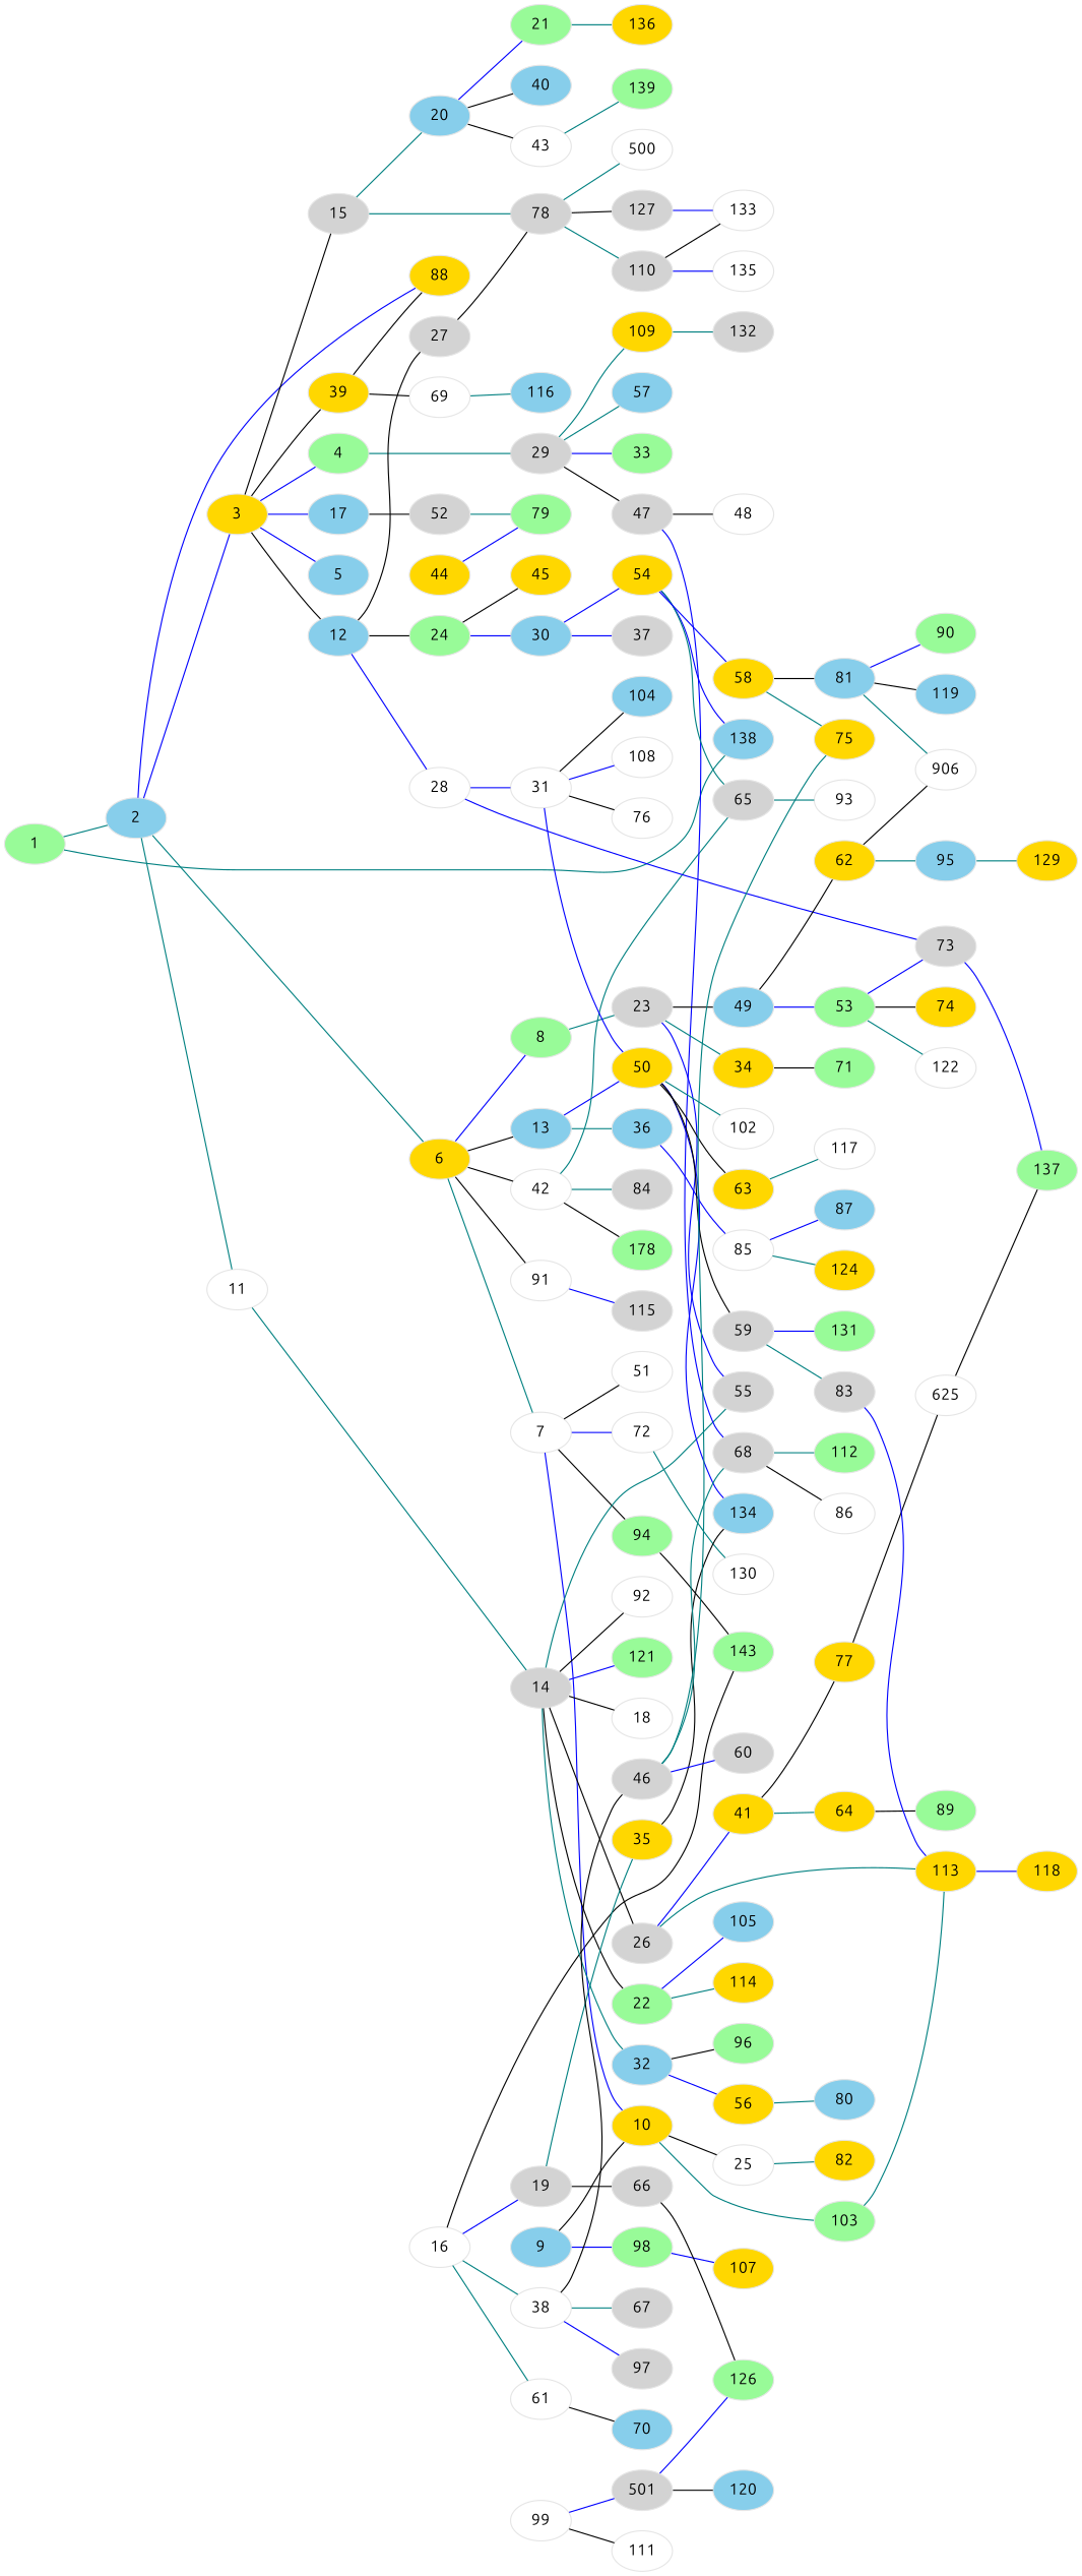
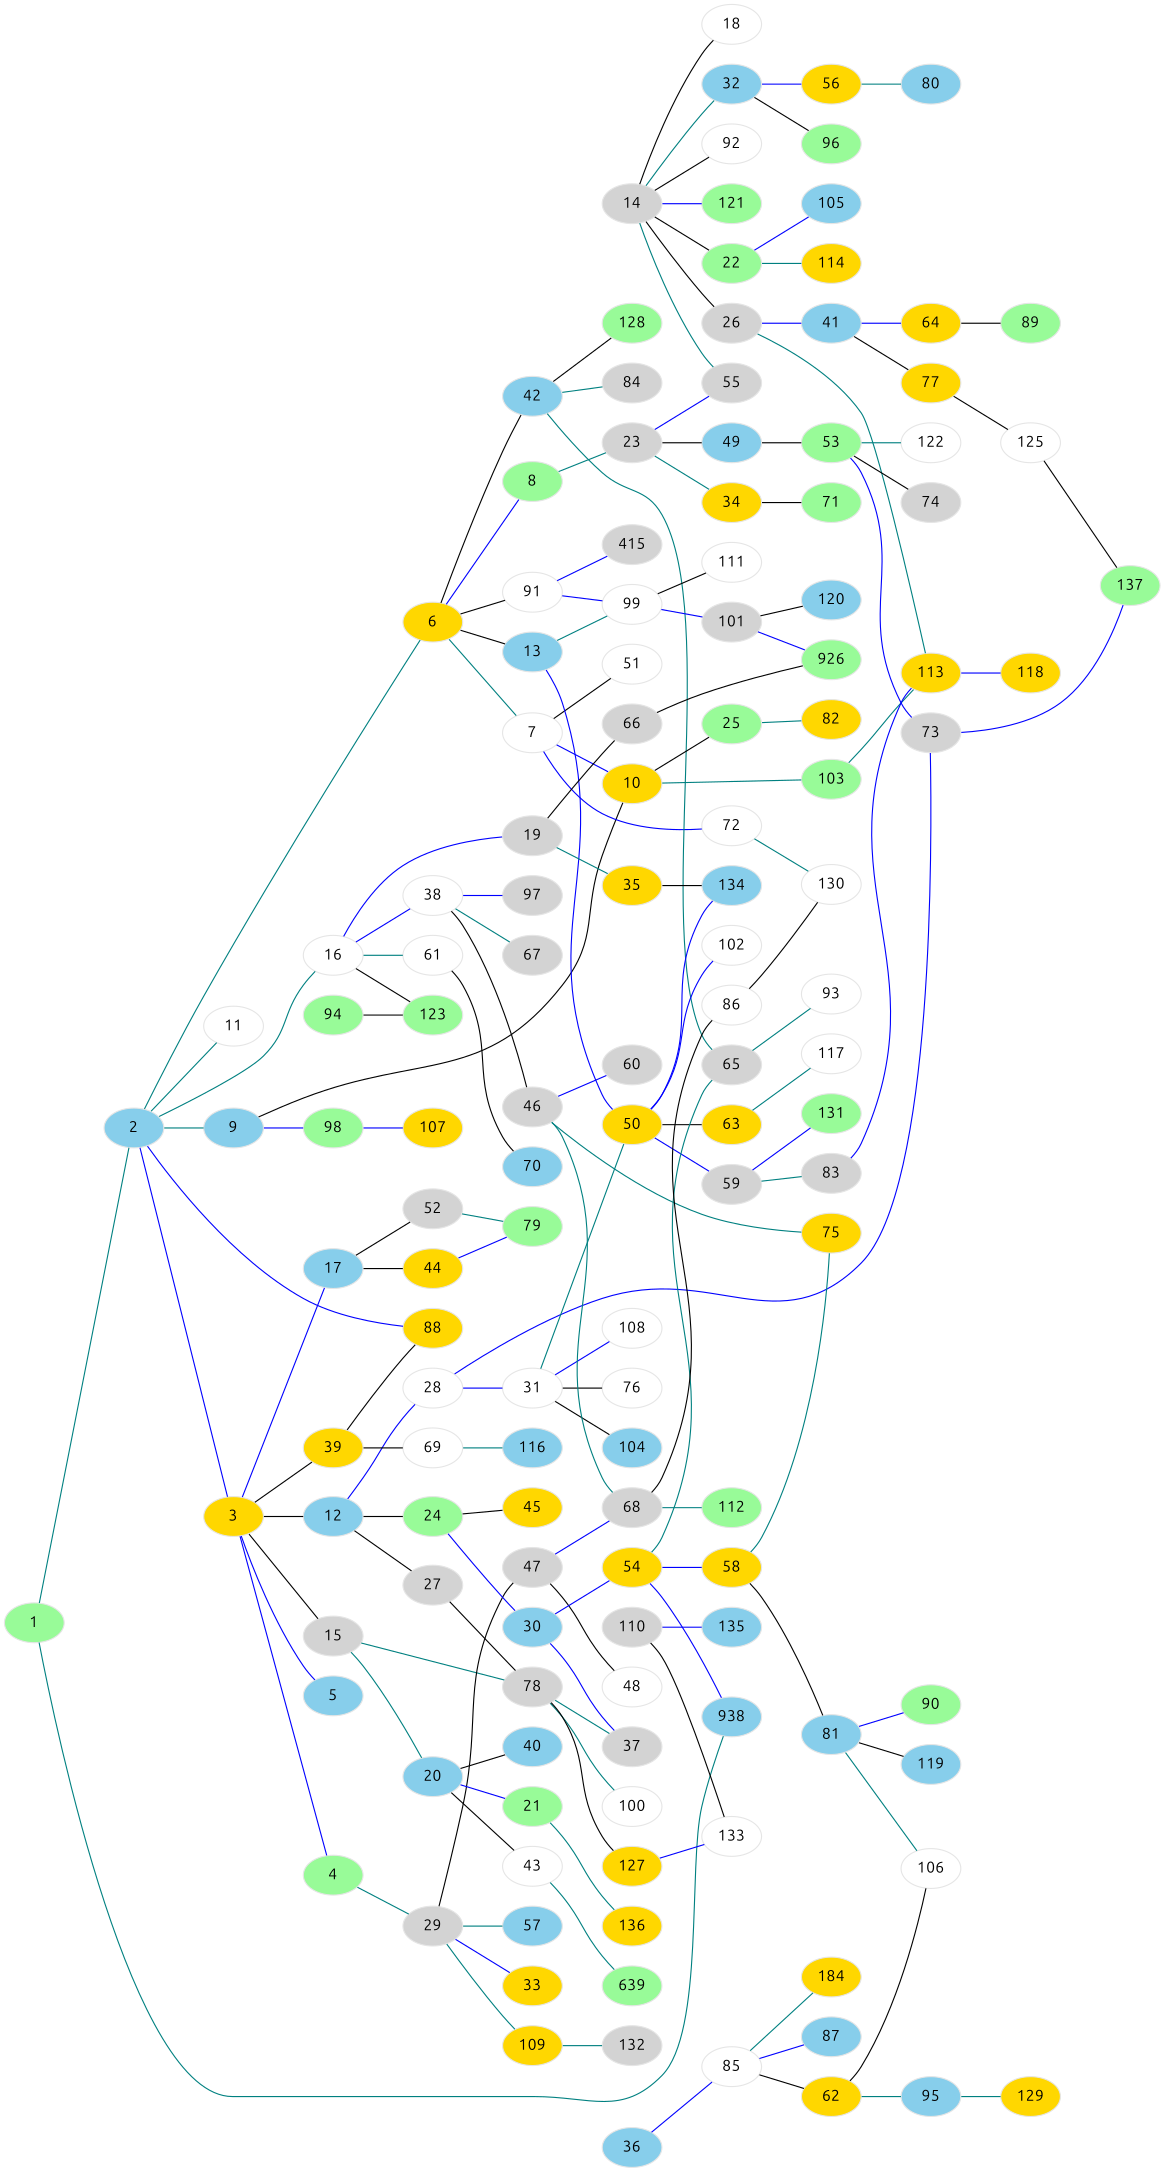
  graph {
    fontname=Ubuntu
    rankdir=LR
    node [color=gray90 fillcolor=white fontname=Ubuntu style=filled]
    edge [color=black fontname=Ubuntu]
    1 [fillcolor=palegreen]
    2 [fillcolor=skyblue]
-   138 [fillcolor=skyblue]
+   138 [fillcolor=skyblue label=938]
    3 [fillcolor=gold]
    6 [fillcolor=gold]
    9 [fillcolor=skyblue]
    11
    16
    88 [fillcolor=gold]
    4 [fillcolor=palegreen]
    5 [fillcolor=skyblue]
    12 [fillcolor=skyblue]
    15 [fillcolor=lightgrey]
    17 [fillcolor=skyblue]
    39 [fillcolor=gold]
    7
    8 [fillcolor=palegreen]
    13 [fillcolor=skyblue]
-   42
+   42 [fillcolor=skyblue]
    91
    10 [fillcolor=gold]
    98 [fillcolor=palegreen]
    14 [fillcolor=lightgrey]
    19 [fillcolor=lightgrey]
    38
    61
-   123 [fillcolor=palegreen label=143]
+   123 [fillcolor=palegreen]
    29 [fillcolor=lightgrey]
    24 [fillcolor=palegreen]
    27 [fillcolor=lightgrey]
    28
    20 [fillcolor=skyblue]
    78 [fillcolor=lightgrey]
    44 [fillcolor=gold]
    52 [fillcolor=lightgrey]
    69
-   33 [fillcolor=palegreen]
+   33 [fillcolor=gold]
    47 [fillcolor=lightgrey]
    57 [fillcolor=skyblue]
    109 [fillcolor=gold]
    51
    72
    94 [fillcolor=palegreen]
    23 [fillcolor=lightgrey]
    36 [fillcolor=skyblue]
    50 [fillcolor=gold]
    65 [fillcolor=lightgrey]
    84 [fillcolor=lightgrey]
-   128 [fillcolor=palegreen label=178]
+   128 [fillcolor=palegreen]
    99
-   115 [fillcolor=lightgrey]
-   25
+   115 [fillcolor=lightgrey label=415]
+   25 [fillcolor=palegreen]
    103 [fillcolor=palegreen]
    130
    55 [fillcolor=lightgrey]
    34 [fillcolor=gold]
    49 [fillcolor=skyblue]
    107 [fillcolor=gold]
    82 [fillcolor=gold]
    113 [fillcolor=gold]
    18
    22 [fillcolor=palegreen]
    26 [fillcolor=lightgrey]
    32 [fillcolor=skyblue]
    92
    121 [fillcolor=palegreen]
    30 [fillcolor=skyblue]
    45 [fillcolor=gold]
    31
    73 [fillcolor=lightgrey]
    85
    134 [fillcolor=skyblue]
    59 [fillcolor=lightgrey]
    63 [fillcolor=gold]
    102
    105 [fillcolor=skyblue]
    114 [fillcolor=gold]
-   41 [fillcolor=gold]
+   41 [fillcolor=skyblue]
    56 [fillcolor=gold]
    96 [fillcolor=palegreen]
    21 [fillcolor=palegreen]
    40 [fillcolor=skyblue]
    43
-   100 [label=500]
+   100
    110 [fillcolor=lightgrey]
-   127 [fillcolor=lightgrey]
+   127 [fillcolor=gold]
    35 [fillcolor=gold]
    66 [fillcolor=lightgrey]
    46 [fillcolor=lightgrey]
    67 [fillcolor=lightgrey]
    97 [fillcolor=lightgrey]
    70 [fillcolor=skyblue]
    79 [fillcolor=palegreen]
-   126 [fillcolor=palegreen]
+   126 [fillcolor=palegreen label=926]
    136 [fillcolor=gold]
-   139 [fillcolor=palegreen]
+   139 [fillcolor=palegreen label=639]
    71 [fillcolor=palegreen]
    53 [fillcolor=palegreen]
    62 [fillcolor=gold]
    37 [fillcolor=lightgrey]
    54 [fillcolor=gold]
    64 [fillcolor=gold]
    77 [fillcolor=gold]
    118 [fillcolor=gold]
    76
    104 [fillcolor=skyblue]
    108
    137 [fillcolor=palegreen]
    68 [fillcolor=lightgrey]
    48
    132 [fillcolor=lightgrey]
    58 [fillcolor=gold]
    80 [fillcolor=skyblue]
    87 [fillcolor=skyblue]
-   124 [fillcolor=gold]
+   124 [fillcolor=gold label=184]
    60 [fillcolor=lightgrey]
    75 [fillcolor=gold]
    116 [fillcolor=skyblue]
    89 [fillcolor=palegreen]
-   125 [label=625]
+   125
    93
    86
    112 [fillcolor=palegreen]
-   74 [fillcolor=gold]
+   74 [fillcolor=lightgrey]
    122
    95 [fillcolor=skyblue]
-   106 [label=906]
+   106
    83 [fillcolor=lightgrey]
    131 [fillcolor=palegreen]
    117
    81 [fillcolor=skyblue]
    90 [fillcolor=palegreen]
    119 [fillcolor=skyblue]
    129 [fillcolor=gold]
    133
-   135
-   101 [fillcolor=lightgrey label=501]
+   135 [fillcolor=skyblue]
+   101 [fillcolor=lightgrey]
    111
    120 [fillcolor=skyblue]
    1 -- 2 [color=teal]
    1 -- 138 [color=teal]
    2 -- 3 [color=blue]
    2 -- 6 [color=teal]
+   2 -- 9 [color=teal]
    2 -- 11 [color=teal]
+   2 -- 16 [color=teal]
    2 -- 88 [color=blue]
    3 -- 4 [color=blue]
    3 -- 5 [color=blue]
    3 -- 12
    3 -- 15
    3 -- 17 [color=blue]
    3 -- 39
    6 -- 7 [color=teal]
    6 -- 8 [color=blue]
    6 -- 13
    6 -- 42
    6 -- 91
    9 -- 10
    9 -- 98 [color=blue]
-   11 -- 14 [color=teal]
    16 -- 19 [color=blue]
-   16 -- 38 [color=teal]
+   16 -- 38 [color=blue]
    16 -- 61 [color=teal]
    16 -- 123
    4 -- 29 [color=teal]
    12 -- 24
    12 -- 27
    12 -- 28 [color=blue]
    15 -- 20 [color=teal]
    15 -- 78 [color=teal]
+   17 -- 44
    17 -- 52
    39 -- 88
    39 -- 69
    7 -- 10 [color=blue]
    7 -- 51
    7 -- 72 [color=blue]
-   7 -- 94
    8 -- 23 [color=teal]
-   13 -- 36 [color=teal]
+   13 -- 99 [color=teal]
    13 -- 50 [color=blue]
    42 -- 65 [color=teal]
    42 -- 84 [color=teal]
    42 -- 128
+   91 -- 99 [color=blue]
    91 -- 115 [color=blue]
    10 -- 25
    10 -- 103 [color=teal]
    98 -- 107 [color=blue]
    14 -- 55 [color=teal]
    14 -- 18
    14 -- 22
    14 -- 26
    14 -- 32 [color=teal]
    14 -- 92
    14 -- 121 [color=blue]
    19 -- 35 [color=teal]
    19 -- 66
    38 -- 46
    38 -- 67 [color=teal]
    38 -- 97 [color=blue]
    61 -- 70
    29 -- 33 [color=blue]
    29 -- 47
    29 -- 57 [color=teal]
    29 -- 109 [color=teal]
    24 -- 30 [color=blue]
    24 -- 45
    27 -- 78
    28 -- 31 [color=blue]
    28 -- 73 [color=blue]
    20 -- 21 [color=blue]
    20 -- 40
    20 -- 43
    78 -- 100 [color=teal]
-   78 -- 110 [color=teal]
+   78 -- 37 [color=teal]
    78 -- 127
    44 -- 79 [color=blue]
    52 -- 79 [color=teal]
    69 -- 116 [color=teal]
    47 -- 68 [color=blue]
    47 -- 48
    109 -- 132 [color=teal]
    72 -- 130 [color=teal]
    94 -- 123
    23 -- 55 [color=blue]
    23 -- 34 [color=teal]
    23 -- 49
    36 -- 85 [color=blue]
    50 -- 134 [color=blue]
-   50 -- 59
+   50 -- 59 [color=blue]
    50 -- 63
-   50 -- 102 [color=teal]
+   50 -- 102 [color=blue]
    65 -- 93 [color=teal]
    99 -- 101 [color=blue]
    99 -- 111
    25 -- 82 [color=teal]
    103 -- 113 [color=teal]
    34 -- 71
-   49 -- 53 [color=blue]
-   49 -- 62
+   49 -- 53
+   85 -- 62
    113 -- 118 [color=blue]
    22 -- 105 [color=blue]
    22 -- 114 [color=teal]
    26 -- 113 [color=teal]
    26 -- 41 [color=blue]
    32 -- 56 [color=blue]
    32 -- 96
    30 -- 37 [color=blue]
    30 -- 54 [color=blue]
-   31 -- 50 [color=blue]
+   31 -- 50 [color=teal]
    31 -- 76
    31 -- 104
    31 -- 108 [color=blue]
    73 -- 137 [color=blue]
    85 -- 87 [color=blue]
    85 -- 124 [color=teal]
    59 -- 83 [color=teal]
    59 -- 131 [color=blue]
    63 -- 117 [color=teal]
-   41 -- 64 [color=teal]
+   41 -- 64 [color=blue]
    41 -- 77
    56 -- 80 [color=teal]
    21 -- 136 [color=teal]
    43 -- 139 [color=teal]
    110 -- 133
    110 -- 135 [color=blue]
    127 -- 133 [color=blue]
    35 -- 134
    66 -- 126
    46 -- 68 [color=teal]
    46 -- 60 [color=blue]
    46 -- 75 [color=teal]
    53 -- 73 [color=blue]
    53 -- 74
    53 -- 122 [color=teal]
    62 -- 95 [color=teal]
    62 -- 106
    54 -- 138 [color=blue]
    54 -- 65 [color=teal]
    54 -- 58 [color=blue]
    64 -- 89
    77 -- 125
    68 -- 86
    68 -- 112 [color=teal]
    58 -- 75 [color=teal]
    58 -- 81
    125 -- 137
+   86 -- 130
    95 -- 129 [color=teal]
    83 -- 113 [color=blue]
    81 -- 106 [color=teal]
    81 -- 90 [color=blue]
    81 -- 119
    101 -- 126 [color=blue]
    101 -- 120
  }
